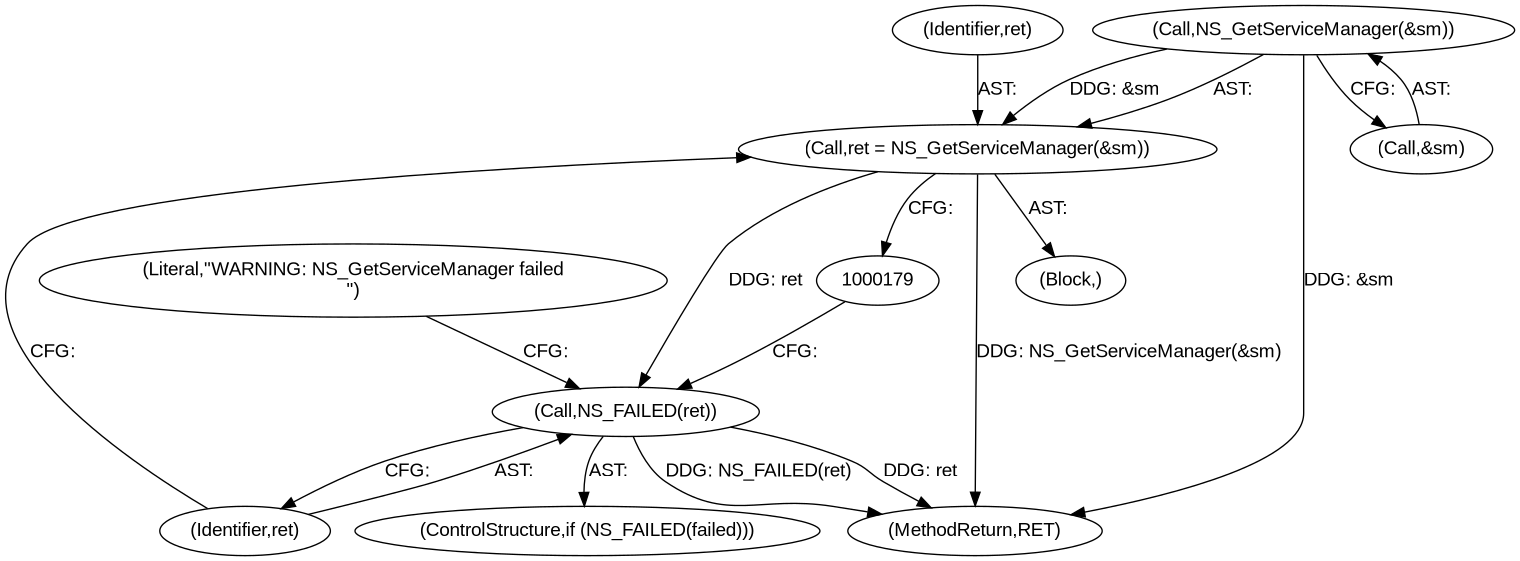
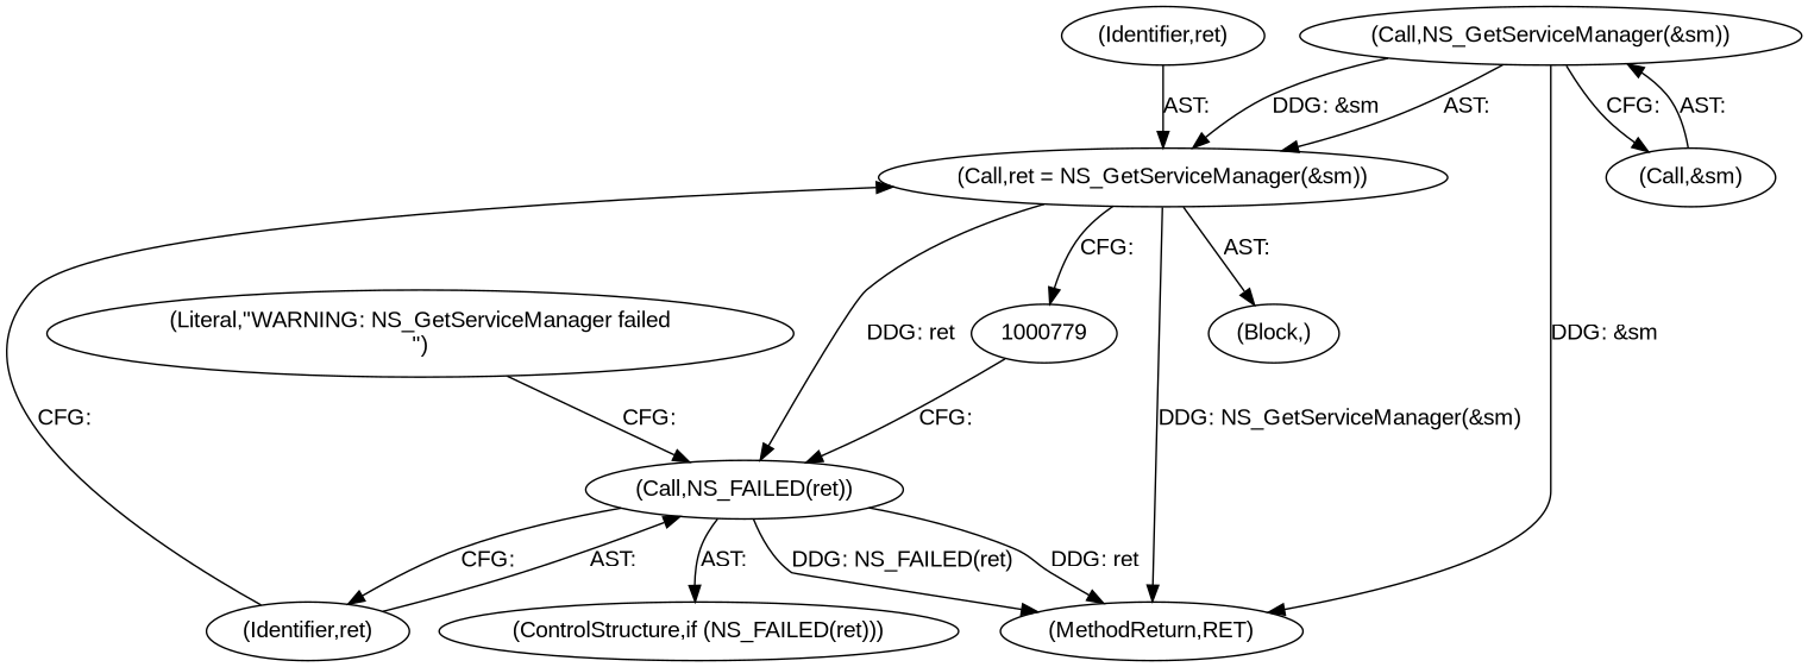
  digraph {
    fontname="Liberation Sans"
    node [fontname="Liberation Sans"]
    edge [fontname="Liberation Sans"]
    n1 [label="(Call,NS_GetServiceManager(&sm))"]
    n2 [label="(Call,ret = NS_GetServiceManager(&sm))"]
    n3 [label="(Call,&sm)"]
    n4 [label="(MethodReturn,RET)"]
    n5 [label="(Call,NS_FAILED(ret))"]
    n6 [label="(Block,)"]
-   1000179
+   1000179 [label=1000779]
    n8 [label="(Identifier,ret)"]
-   n9 [label="(ControlStructure,if (NS_FAILED(failed)))"]
+   n9 [label="(ControlStructure,if (NS_FAILED(ret)))"]
    n10 [label="(Identifier,ret)"]
    n11 [label="(Literal,\"WARNING: NS_GetServiceManager failed\n\")"]
    n1 -> n2 [label="AST: "]
    n1 -> n2 [label="DDG: &sm"]
    n1 -> n3 [label="CFG: "]
    n1 -> n4 [label="DDG: &sm"]
    n2 -> n4 [label="DDG: NS_GetServiceManager(&sm)"]
    n2 -> n5 [label="DDG: ret"]
    n2 -> n6 [label="AST: "]
    n2 -> 1000179 [label="CFG: "]
    n3 -> n1 [label="AST: "]
    n5 -> n4 [label="DDG: NS_FAILED(ret)"]
    n5 -> n4 [label="DDG: ret"]
    n5 -> n8 [label="CFG: "]
    n5 -> n9 [label="AST: "]
    1000179 -> n5 [label="CFG: "]
    n8 -> n2 [label="CFG: "]
    n8 -> n5 [label="AST: "]
    n10 -> n2 [label="AST: "]
    n11 -> n5 [label="CFG: "]
  }
